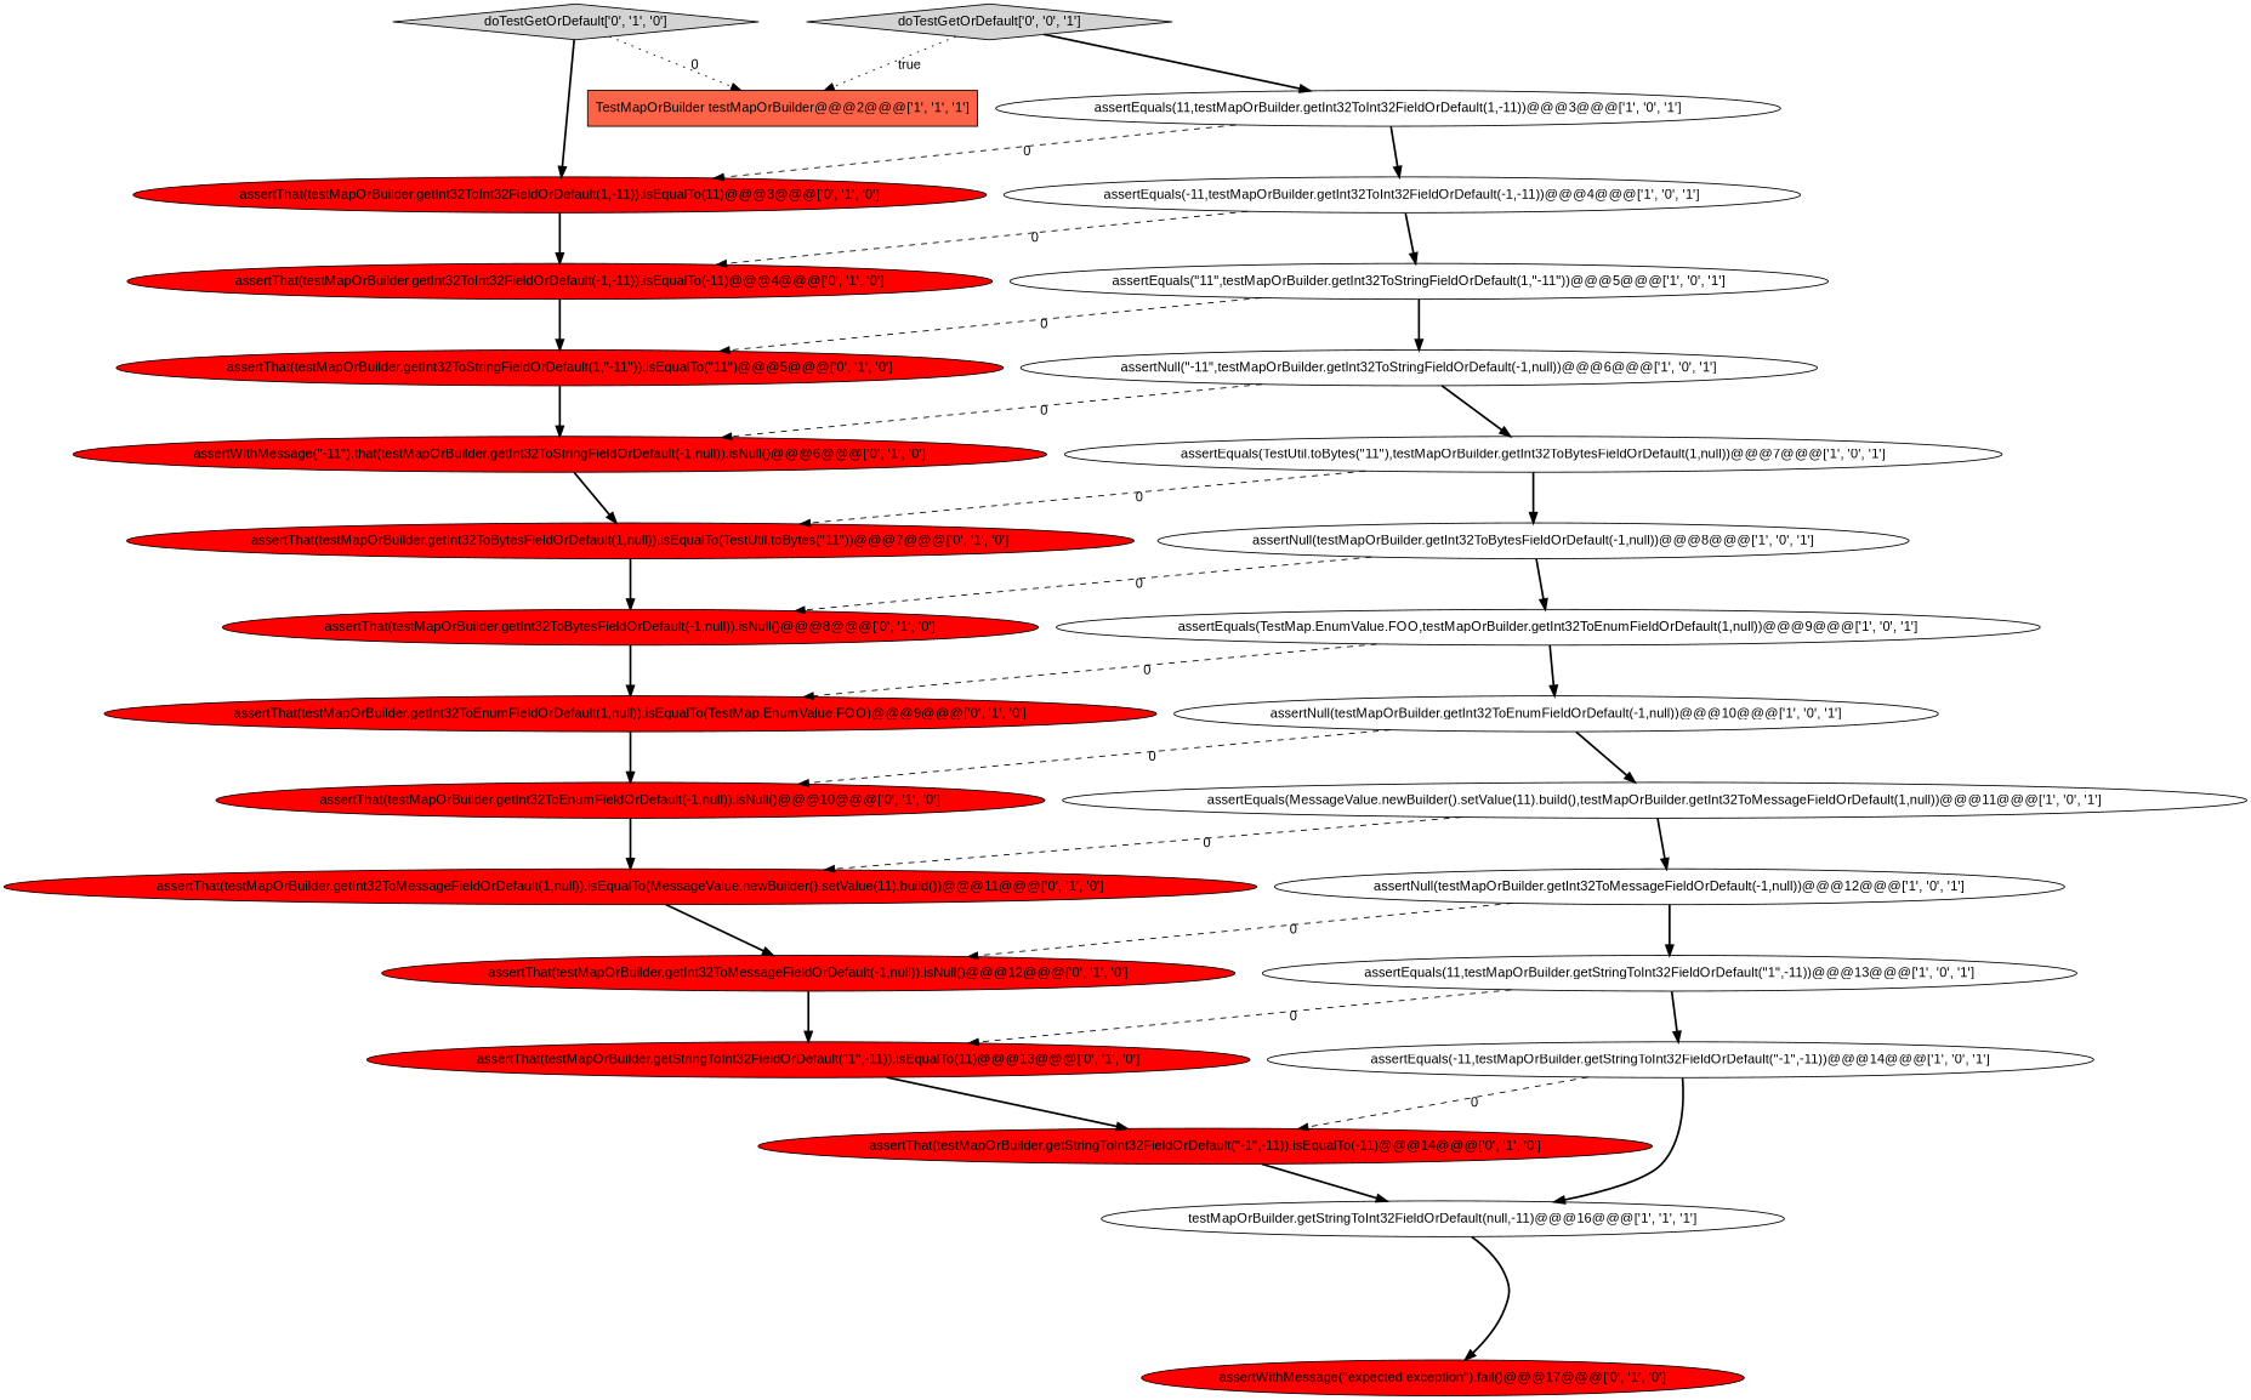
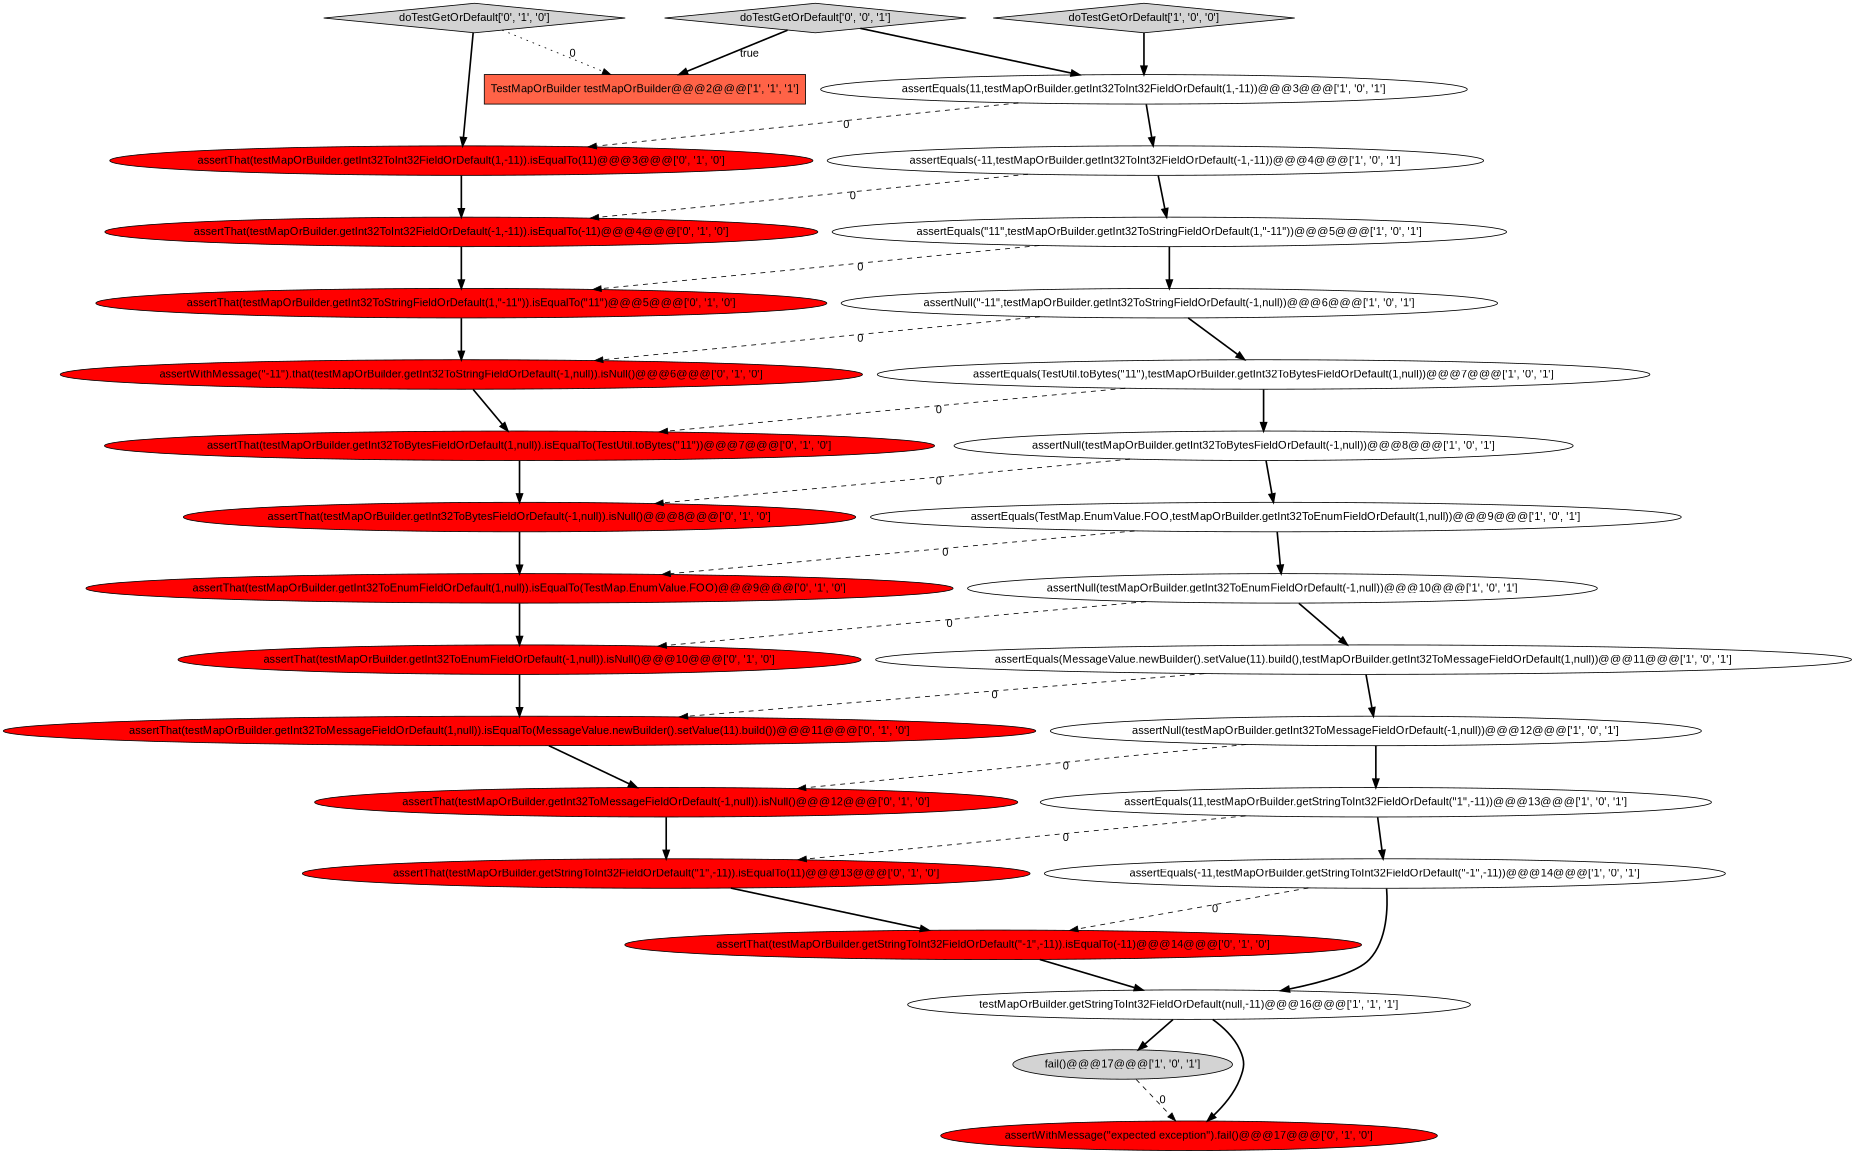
  digraph {
    fontname="Liberation Sans"
    node [fillcolor=white fontname="Liberation Sans" shape=ellipse style=filled]
    edge [fontname="Liberation Sans" style=bold]
    n1 [label="testMapOrBuilder.getStringToInt32FieldOrDefault(null,-11)@@@16@@@['1', '1', '1']"]
+   n2 [fillcolor=lightgray label="fail()@@@17@@@['1', '0', '1']"]
    n3 [fillcolor=red label="assertWithMessage(\"expected exception\").fail()@@@17@@@['0', '1', '0']"]
    n4 [fillcolor=red label="assertThat(testMapOrBuilder.getInt32ToInt32FieldOrDefault(1,-11)).isEqualTo(11)@@@3@@@['0', '1', '0']"]
    n5 [fillcolor=red label="assertThat(testMapOrBuilder.getInt32ToInt32FieldOrDefault(-1,-11)).isEqualTo(-11)@@@4@@@['0', '1', '0']"]
    n6 [fillcolor=red label="assertThat(testMapOrBuilder.getInt32ToStringFieldOrDefault(1,\"-11\")).isEqualTo(\"11\")@@@5@@@['0', '1', '0']"]
    n7 [label="assertNull(testMapOrBuilder.getInt32ToBytesFieldOrDefault(-1,null))@@@8@@@['1', '0', '1']"]
    n8 [label="assertEquals(TestMap.EnumValue.FOO,testMapOrBuilder.getInt32ToEnumFieldOrDefault(1,null))@@@9@@@['1', '0', '1']"]
    n9 [fillcolor=red label="assertThat(testMapOrBuilder.getInt32ToBytesFieldOrDefault(-1,null)).isNull()@@@8@@@['0', '1', '0']"]
    n10 [fillcolor=red label="assertThat(testMapOrBuilder.getInt32ToEnumFieldOrDefault(1,null)).isEqualTo(TestMap.EnumValue.FOO)@@@9@@@['0', '1', '0']"]
    n11 [label="assertNull(testMapOrBuilder.getInt32ToEnumFieldOrDefault(-1,null))@@@10@@@['1', '0', '1']"]
    n12 [label="assertNull(\"-11\",testMapOrBuilder.getInt32ToStringFieldOrDefault(-1,null))@@@6@@@['1', '0', '1']"]
    n13 [label="assertEquals(TestUtil.toBytes(\"11\"),testMapOrBuilder.getInt32ToBytesFieldOrDefault(1,null))@@@7@@@['1', '0', '1']"]
    n14 [fillcolor=red label="assertWithMessage(\"-11\").that(testMapOrBuilder.getInt32ToStringFieldOrDefault(-1,null)).isNull()@@@6@@@['0', '1', '0']"]
    n15 [fillcolor=red label="assertThat(testMapOrBuilder.getInt32ToBytesFieldOrDefault(1,null)).isEqualTo(TestUtil.toBytes(\"11\"))@@@7@@@['0', '1', '0']"]
+   n16 [fillcolor=lightgray label="doTestGetOrDefault['1', '0', '0']" shape=diamond]
    n17 [label="assertEquals(11,testMapOrBuilder.getInt32ToInt32FieldOrDefault(1,-11))@@@3@@@['1', '0', '1']"]
    n18 [label="assertEquals(-11,testMapOrBuilder.getInt32ToInt32FieldOrDefault(-1,-11))@@@4@@@['1', '0', '1']"]
    n19 [fillcolor=tomato label="TestMapOrBuilder testMapOrBuilder@@@2@@@['1', '1', '1']" shape=box]
    n20 [label="assertEquals(\"11\",testMapOrBuilder.getInt32ToStringFieldOrDefault(1,\"-11\"))@@@5@@@['1', '0', '1']"]
    n21 [fillcolor=red label="assertThat(testMapOrBuilder.getInt32ToEnumFieldOrDefault(-1,null)).isNull()@@@10@@@['0', '1', '0']"]
    n22 [fillcolor=red label="assertThat(testMapOrBuilder.getInt32ToMessageFieldOrDefault(1,null)).isEqualTo(MessageValue.newBuilder().setValue(11).build())@@@11@@@['0', '1', '0']"]
    n23 [fillcolor=red label="assertThat(testMapOrBuilder.getStringToInt32FieldOrDefault(\"-1\",-11)).isEqualTo(-11)@@@14@@@['0', '1', '0']"]
    n24 [label="assertEquals(-11,testMapOrBuilder.getStringToInt32FieldOrDefault(\"-1\",-11))@@@14@@@['1', '0', '1']"]
    n25 [label="assertEquals(MessageValue.newBuilder().setValue(11).build(),testMapOrBuilder.getInt32ToMessageFieldOrDefault(1,null))@@@11@@@['1', '0', '1']"]
    n26 [label="assertNull(testMapOrBuilder.getInt32ToMessageFieldOrDefault(-1,null))@@@12@@@['1', '0', '1']"]
    n27 [fillcolor=red label="assertThat(testMapOrBuilder.getInt32ToMessageFieldOrDefault(-1,null)).isNull()@@@12@@@['0', '1', '0']"]
    n28 [label="assertEquals(11,testMapOrBuilder.getStringToInt32FieldOrDefault(\"1\",-11))@@@13@@@['1', '0', '1']"]
    n29 [fillcolor=red label="assertThat(testMapOrBuilder.getStringToInt32FieldOrDefault(\"1\",-11)).isEqualTo(11)@@@13@@@['0', '1', '0']"]
    n30 [fillcolor=lightgray label="doTestGetOrDefault['0', '1', '0']" shape=diamond]
    n31 [fillcolor=lightgray label="doTestGetOrDefault['0', '0', '1']" shape=diamond]
+   n1 -> n2
    n1 -> n3
+   n2 -> n3 [label=0 style=dashed]
    n4 -> n5
    n5 -> n6
    n6 -> n14
    n7 -> n8
    n7 -> n9 [label=0 style=dashed]
    n8 -> n10 [label=0 style=dashed]
    n8 -> n11
    n9 -> n10
    n10 -> n21
    n11 -> n21 [label=0 style=dashed]
    n11 -> n25
    n12 -> n13
    n12 -> n14 [label=0 style=dashed]
    n13 -> n7
    n13 -> n15 [label=0 style=dashed]
    n14 -> n15
    n15 -> n9
+   n16 -> n17
    n17 -> n4 [label=0 style=dashed]
    n17 -> n18
    n18 -> n5 [label=0 style=dashed]
    n18 -> n20
    n20 -> n6 [label=0 style=dashed]
    n20 -> n12
    n21 -> n22
    n22 -> n27
    n23 -> n1
    n24 -> n1
    n24 -> n23 [label=0 style=dashed]
    n25 -> n22 [label=0 style=dashed]
    n25 -> n26
    n26 -> n27 [label=0 style=dashed]
    n26 -> n28
    n27 -> n29
    n28 -> n24
    n28 -> n29 [label=0 style=dashed]
    n29 -> n23
    n30 -> n4
    n30 -> n19 [label=0 style=dotted]
    n31 -> n17
-   n31 -> n19 [label=true style=dotted]
+   n31 -> n19 [label=true]
  }
